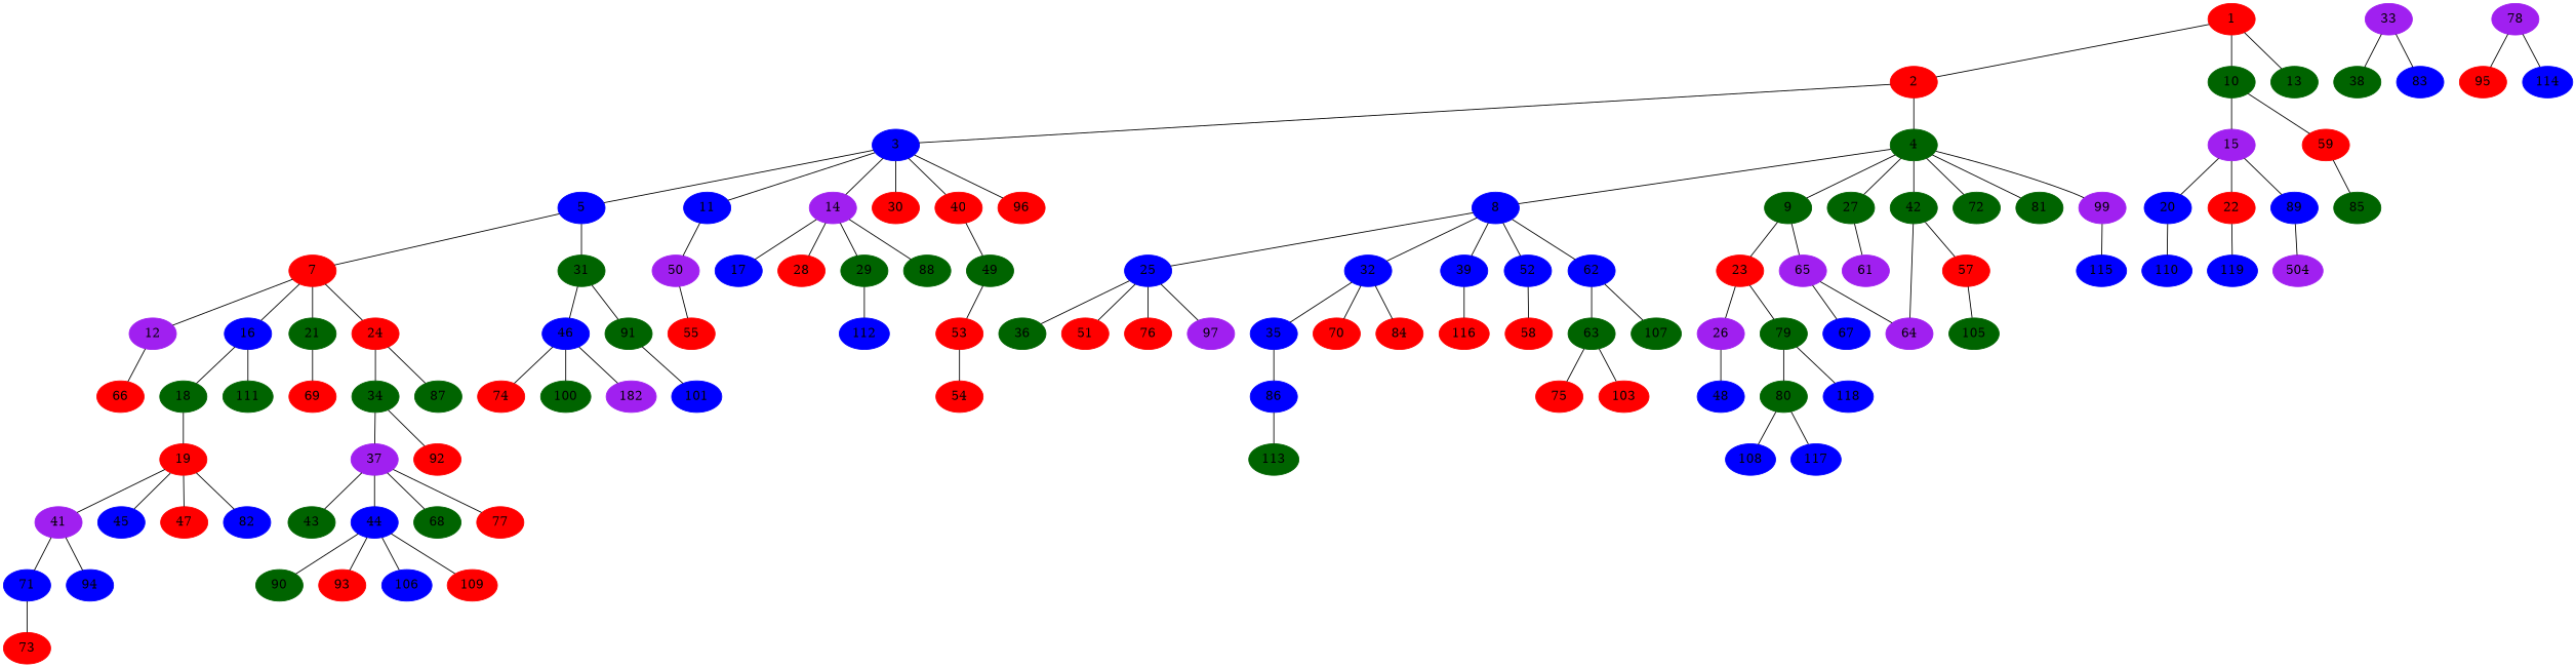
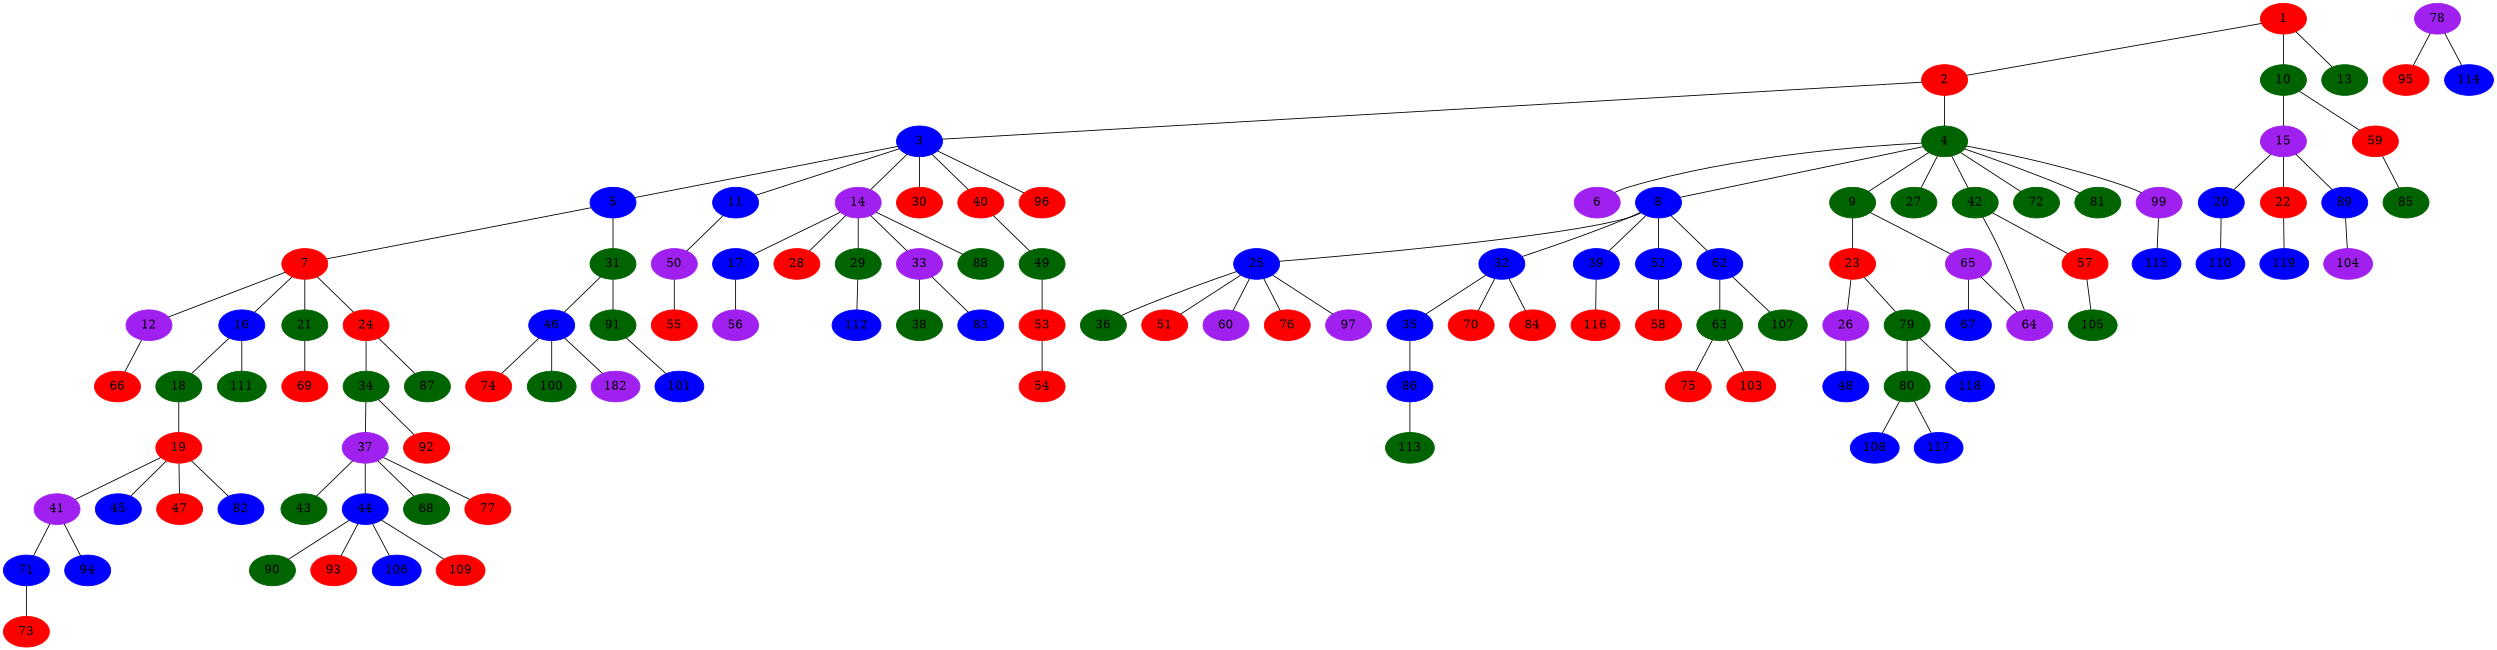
  graph {
    node [color=red style=filled]
    1
    2
    10 [color=darkgreen]
    13 [color=darkgreen]
    3 [color=blue]
    4 [color=darkgreen]
    15 [color=purple]
    59
    5 [color=blue]
    11 [color=blue]
    14 [color=purple]
    30
    40
    96
+   6 [color=purple]
    8 [color=blue]
    9 [color=darkgreen]
    27 [color=darkgreen]
    42 [color=darkgreen]
    72 [color=darkgreen]
    81 [color=darkgreen]
    99 [color=purple]
    7
    31 [color=darkgreen]
    50 [color=purple]
    17 [color=blue]
    28
    29 [color=darkgreen]
    33 [color=purple]
    88 [color=darkgreen]
    49 [color=darkgreen]
    25 [color=blue]
    32 [color=blue]
    39 [color=blue]
    52 [color=blue]
    62 [color=blue]
    23
    65 [color=purple]
-   61 [color=purple]
    57
    64 [color=purple]
    115 [color=blue]
    12 [color=purple]
    16 [color=blue]
    21 [color=darkgreen]
    24
    46 [color=blue]
    91 [color=darkgreen]
    66
    18 [color=darkgreen]
    111 [color=darkgreen]
    69
    34 [color=darkgreen]
    87 [color=darkgreen]
    36 [color=darkgreen]
    51
+   60 [color=purple]
    76
    97 [color=purple]
    35 [color=blue]
    70
    84
    116
    58
    63 [color=darkgreen]
    107 [color=darkgreen]
    26 [color=purple]
    79 [color=darkgreen]
    67 [color=blue]
    20 [color=blue]
    22
    89 [color=blue]
    85 [color=darkgreen]
    55
+   56 [color=purple]
    112 [color=blue]
    38 [color=darkgreen]
    83 [color=blue]
    110 [color=blue]
    119 [color=blue]
-   104 [color=purple label=504]
+   104 [color=purple]
    19
    41 [color=purple]
    45 [color=blue]
    47
    82 [color=blue]
    71 [color=blue]
    94 [color=blue]
    48 [color=blue]
    80 [color=darkgreen]
    118 [color=blue]
    37 [color=purple]
    92
    74
    100 [color=darkgreen]
    n96 [color=purple label=182]
    101 [color=blue]
    86 [color=blue]
    43 [color=darkgreen]
    44 [color=blue]
    68 [color=darkgreen]
    77
    113 [color=darkgreen]
    90 [color=darkgreen]
    93
    106 [color=blue]
    109
    53
    73
    105 [color=darkgreen]
    54
    75
    103
    78 [color=purple]
    95
    114 [color=blue]
    108 [color=blue]
    117 [color=blue]
    1 -- 2
    1 -- 10
    1 -- 13
    2 -- 3
    2 -- 4
    10 -- 15
    10 -- 59
    3 -- 5
    3 -- 11
    3 -- 14
    3 -- 30
    3 -- 40
    3 -- 96
+   4 -- 6
    4 -- 8
    4 -- 9
    4 -- 27
    4 -- 42
    4 -- 72
    4 -- 81
    4 -- 99
    15 -- 20
    15 -- 22
    15 -- 89
    59 -- 85
    5 -- 7
    5 -- 31
    11 -- 50
    14 -- 17
    14 -- 28
    14 -- 29
+   14 -- 33
    14 -- 88
    40 -- 49
    8 -- 25
    8 -- 32
    8 -- 39
    8 -- 52
    8 -- 62
    9 -- 23
    9 -- 65
-   27 -- 61
    42 -- 57
    42 -- 64
    99 -- 115
    7 -- 12
    7 -- 16
    7 -- 21
    7 -- 24
    31 -- 46
    31 -- 91
    50 -- 55
+   17 -- 56
    29 -- 112
    33 -- 38
    33 -- 83
    49 -- 53
    25 -- 36
    25 -- 51
+   25 -- 60
    25 -- 76
    25 -- 97
    32 -- 35
    32 -- 70
    32 -- 84
    39 -- 116
    52 -- 58
    62 -- 63
    62 -- 107
    23 -- 26
    23 -- 79
    65 -- 64
    65 -- 67
    57 -- 105
    12 -- 66
    16 -- 18
    16 -- 111
    21 -- 69
    24 -- 34
    24 -- 87
    46 -- 74
    46 -- 100
    46 -- n96
    91 -- 101
    18 -- 19
    34 -- 37
    34 -- 92
    35 -- 86
    63 -- 75
    63 -- 103
    26 -- 48
    79 -- 80
    79 -- 118
    20 -- 110
    22 -- 119
    89 -- 104
    19 -- 41
    19 -- 45
    19 -- 47
    19 -- 82
    41 -- 71
    41 -- 94
    71 -- 73
    80 -- 108
    80 -- 117
    37 -- 43
    37 -- 44
    37 -- 68
    37 -- 77
    86 -- 113
    44 -- 90
    44 -- 93
    44 -- 106
    44 -- 109
    53 -- 54
    78 -- 95
    78 -- 114
  }
